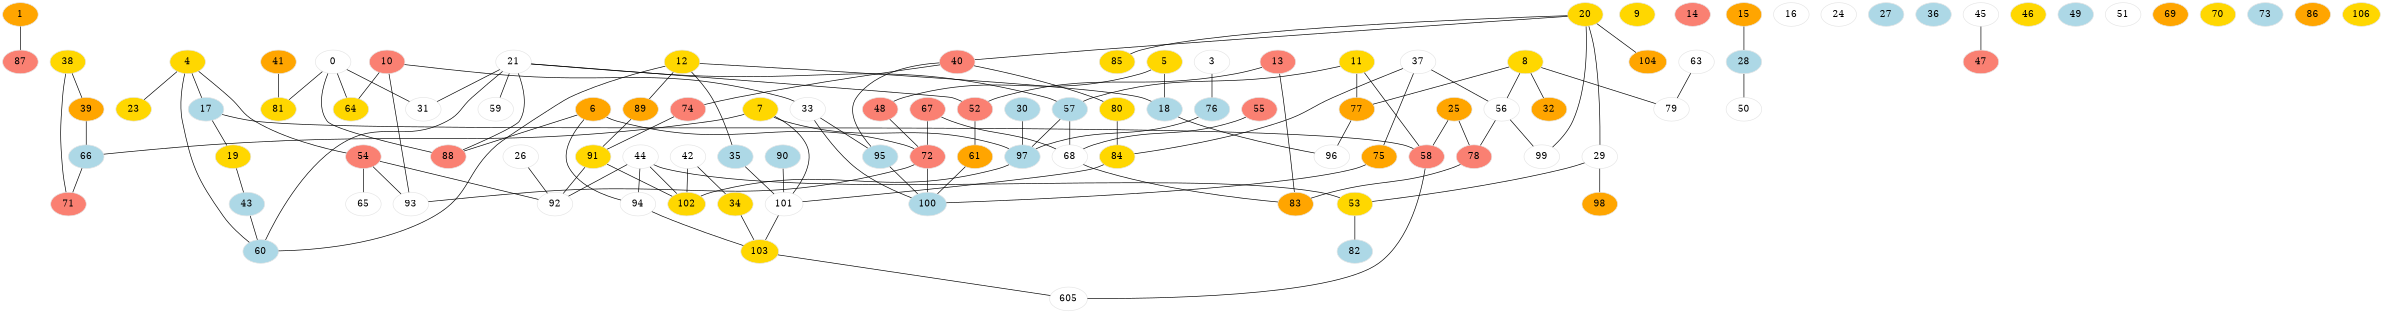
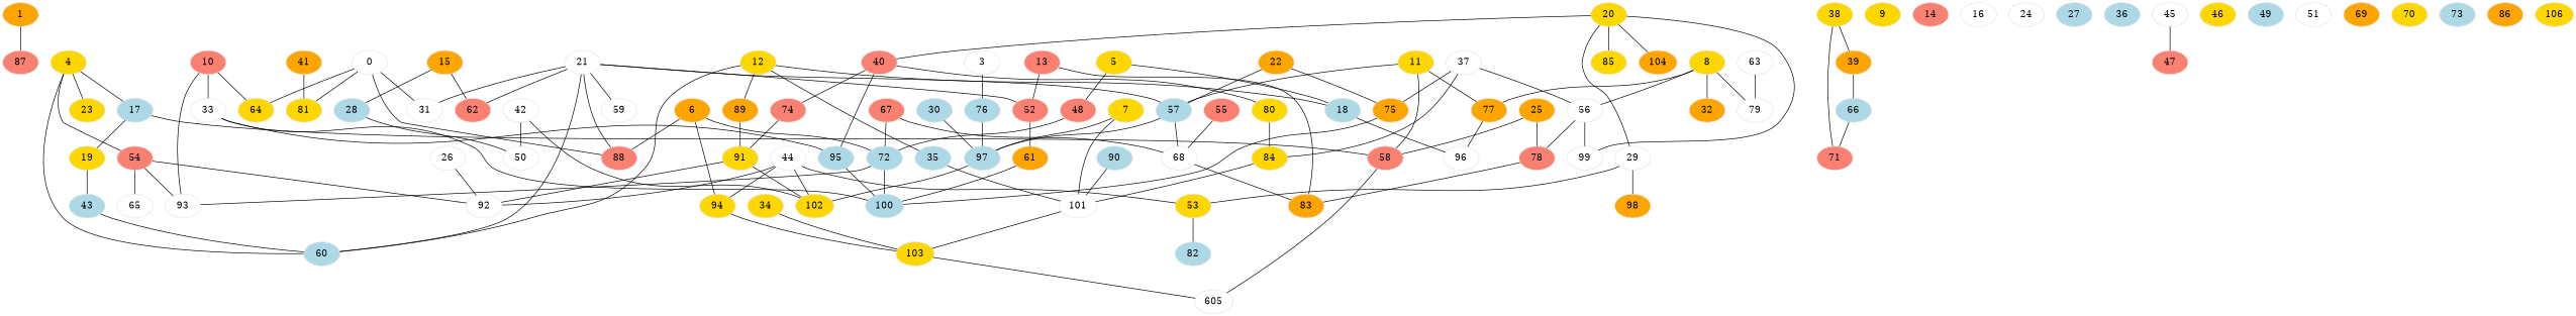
  graph {
    node [color=gray90 fillcolor=white style=filled]
    1 [fillcolor=orange]
    87 [fillcolor=salmon]
    n3 [label=0]
    31
    64 [fillcolor=gold]
    81 [fillcolor=gold]
    88 [fillcolor=salmon]
    76 [fillcolor=lightblue]
    3
    97 [fillcolor=lightblue]
    4 [fillcolor=gold]
    17 [fillcolor=lightblue]
    23 [fillcolor=gold]
    54 [fillcolor=salmon]
    60 [fillcolor=lightblue]
    58 [fillcolor=salmon]
    19 [fillcolor=gold]
    93
    92
    65
    5 [fillcolor=gold]
    18 [fillcolor=lightblue]
    48 [fillcolor=salmon]
    96
-   72 [fillcolor=salmon]
+   72 [fillcolor=lightblue]
    6 [fillcolor=orange]
-   94
+   94 [fillcolor=gold]
    100 [fillcolor=lightblue]
    103 [fillcolor=gold]
    7 [fillcolor=gold]
    66 [fillcolor=lightblue]
    101
    71 [fillcolor=salmon]
    102 [fillcolor=gold]
    8 [fillcolor=gold]
    32 [fillcolor=orange]
    56
    77 [fillcolor=orange]
    79
    99
    78 [fillcolor=salmon]
    9 [fillcolor=gold]
    10 [fillcolor=salmon]
    33
    95 [fillcolor=lightblue]
    11 [fillcolor=gold]
    57 [fillcolor=lightblue]
    68
    n49 [label=605]
    12 [fillcolor=gold]
    35 [fillcolor=lightblue]
    89 [fillcolor=orange]
    91 [fillcolor=gold]
    13 [fillcolor=salmon]
    52 [fillcolor=salmon]
    83 [fillcolor=orange]
    61 [fillcolor=orange]
    14 [fillcolor=salmon]
    15 [fillcolor=orange]
    28 [fillcolor=lightblue]
+   62 [fillcolor=salmon]
    50
    16
    43 [fillcolor=lightblue]
    20 [fillcolor=gold]
    29
    40 [fillcolor=salmon]
    85 [fillcolor=gold]
    104 [fillcolor=orange]
    53 [fillcolor=gold]
    98 [fillcolor=orange]
    74 [fillcolor=salmon]
    80 [fillcolor=gold]
    21
    59
+   22 [fillcolor=orange]
    75 [fillcolor=orange]
    24
    25 [fillcolor=orange]
    26
    27 [fillcolor=lightblue]
    82 [fillcolor=lightblue]
    30 [fillcolor=lightblue]
    34 [fillcolor=gold]
    36 [fillcolor=lightblue]
    37
    84 [fillcolor=gold]
    38 [fillcolor=gold]
    39 [fillcolor=orange]
    41 [fillcolor=orange]
    42
    44
    47 [fillcolor=salmon]
    45
    46 [fillcolor=gold]
    49 [fillcolor=lightblue]
    51
    55 [fillcolor=salmon]
    63
    67 [fillcolor=salmon]
    69 [fillcolor=orange]
    70 [fillcolor=gold]
    73 [fillcolor=lightblue]
    86 [fillcolor=orange]
    90 [fillcolor=lightblue]
    106 [fillcolor=gold]
    1 -- 87
    n3 -- 31
    n3 -- 64
    n3 -- 81
    n3 -- 88
    76 -- 97
    3 -- 76
    97 -- 102
    4 -- 17
    4 -- 23
    4 -- 54
    4 -- 60
    17 -- 58
    17 -- 19
    54 -- 93
    54 -- 92
    54 -- 65
    58 -- n49
    19 -- 43
    5 -- 18
    5 -- 48
    18 -- 96
    48 -- 72
    72 -- 93
    72 -- 100
    6 -- 88
    6 -- 72
    6 -- 94
    94 -- 103
    103 -- n49
    7 -- 97
-   7 -- 66
    7 -- 101
    66 -- 71
    101 -- 103
    8 -- 32
    8 -- 56
    8 -- 77
    8 -- 79
    56 -- 99
    56 -- 78
    77 -- 96
    78 -- 83
    10 -- 64
    10 -- 93
    10 -- 33
    33 -- 100
    33 -- 95
    95 -- 100
    11 -- 58
    11 -- 77
    11 -- 57
    57 -- 97
    57 -- 68
    68 -- 83
    12 -- 60
    12 -- 18
    12 -- 35
    12 -- 89
    35 -- 101
    89 -- 91
    91 -- 92
    91 -- 102
    13 -- 52
    13 -- 83
    52 -- 61
    61 -- 100
    15 -- 28
+   15 -- 62
    28 -- 50
    43 -- 60
    20 -- 99
    20 -- 29
    20 -- 40
    20 -- 85
    20 -- 104
    29 -- 53
    29 -- 98
    40 -- 95
    40 -- 74
    40 -- 80
    53 -- 82
    74 -- 91
    80 -- 84
    21 -- 31
    21 -- 88
    21 -- 60
    21 -- 57
    21 -- 52
+   21 -- 62
    21 -- 59
+   22 -- 57
+   22 -- 75
    75 -- 100
    25 -- 58
    25 -- 78
    26 -- 92
    30 -- 97
    34 -- 103
    37 -- 56
    37 -- 75
    37 -- 84
    84 -- 101
    38 -- 71
    38 -- 39
    39 -- 66
    41 -- 81
    42 -- 102
-   42 -- 34
+   42 -- 50
    44 -- 92
    44 -- 94
    44 -- 102
    44 -- 53
    45 -- 47
    55 -- 68
    63 -- 79
    67 -- 72
    67 -- 68
    90 -- 101
  }
